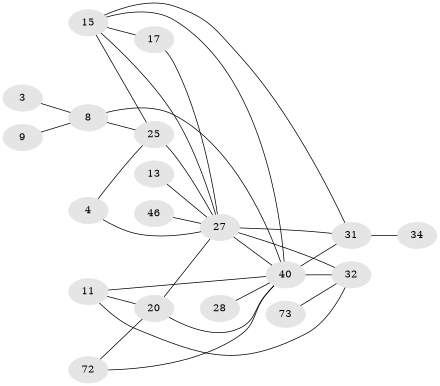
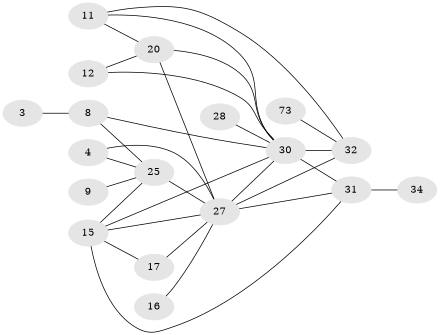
  graph {
    rankdir=LR
    node [color=gray90 style=filled]
    edge [weight=1.0]
    3
    8
    25
    27
    4
-   30 [label=40]
+   30
    32
    31
    9
    11
    20
-   12 [label=72]
-   13
+   12
    15
    17
    34
-   16 [label=46]
+   16
    n18 [label=73]
    28
    3 -- 8
    8 -- 25
    8 -- 30
    25 -- 27 [weight=2.0]
    27 -- 30 [weight=4.0]
    27 -- 32
    27 -- 31
    4 -- 25
    4 -- 27
    30 -- 32 [weight=3.0]
    30 -- 31 [weight=3.0]
    31 -- 34
-   9 -- 8
+   9 -- 25
    11 -- 30 [weight=2.0]
    11 -- 32
    11 -- 20
    20 -- 27
    20 -- 30
    12 -- 30 [weight=2.0]
    12 -- 20
-   13 -- 27
    15 -- 25
    15 -- 27
    15 -- 30 [weight=2.0]
    15 -- 31
    15 -- 17
    17 -- 27
    16 -- 27
    n18 -- 32
    28 -- 30 [weight=3.0]
  }
